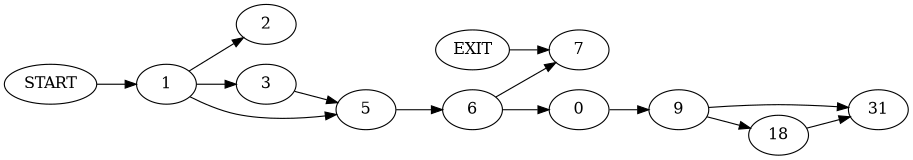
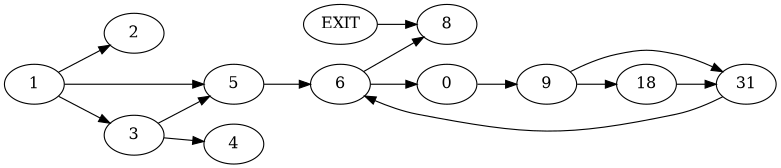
  digraph {
    rankdir=LR
-   n1 [label=START]
    1
    2
    3
    5
    n6 [label=EXIT]
-   8 [label=7]
+   8
+   4
    6
    n10 [label=0]
    9
    n12 [label=31]
    n13 [label=18]
-   n1 -> 1
    1 -> 2
    1 -> 3
    1 -> 5
    3 -> 5
+   3 -> 4
    5 -> 6
    n6 -> 8
    6 -> 8
    6 -> n10
    n10 -> 9
    9 -> n12
    9 -> n13
+   n12 -> 6
    n13 -> n12
  }
